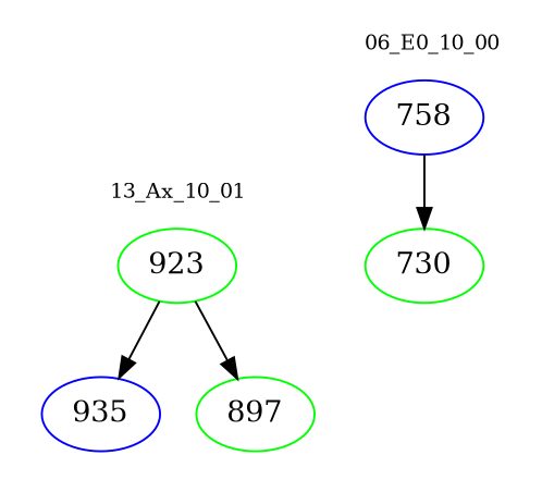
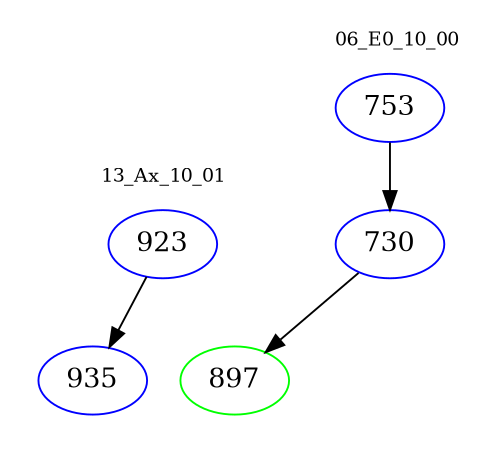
  digraph {
    node [color=blue]
    edge [color=black]
-   n1 [color=green label=923]
+   n1 [label=923]
    n2 [color=green label=897]
    n3 [label=935]
-   n4 [label=758]
-   n5 [color=green label=730]
+   n4 [label=753]
+   n5 [label=730]
    subgraph cluster_1 {
      color=white
      fontsize=10
      label="13_Ax_10_01"
      n1
      n2
      n3
    }
    subgraph cluster_2 {
      color=white
      fontsize=10
      label="06_E0_10_00"
      n4
      n5
    }
-   n1 -> n2
+   n5 -> n2
    n1 -> n3
    n4 -> n5
  }
